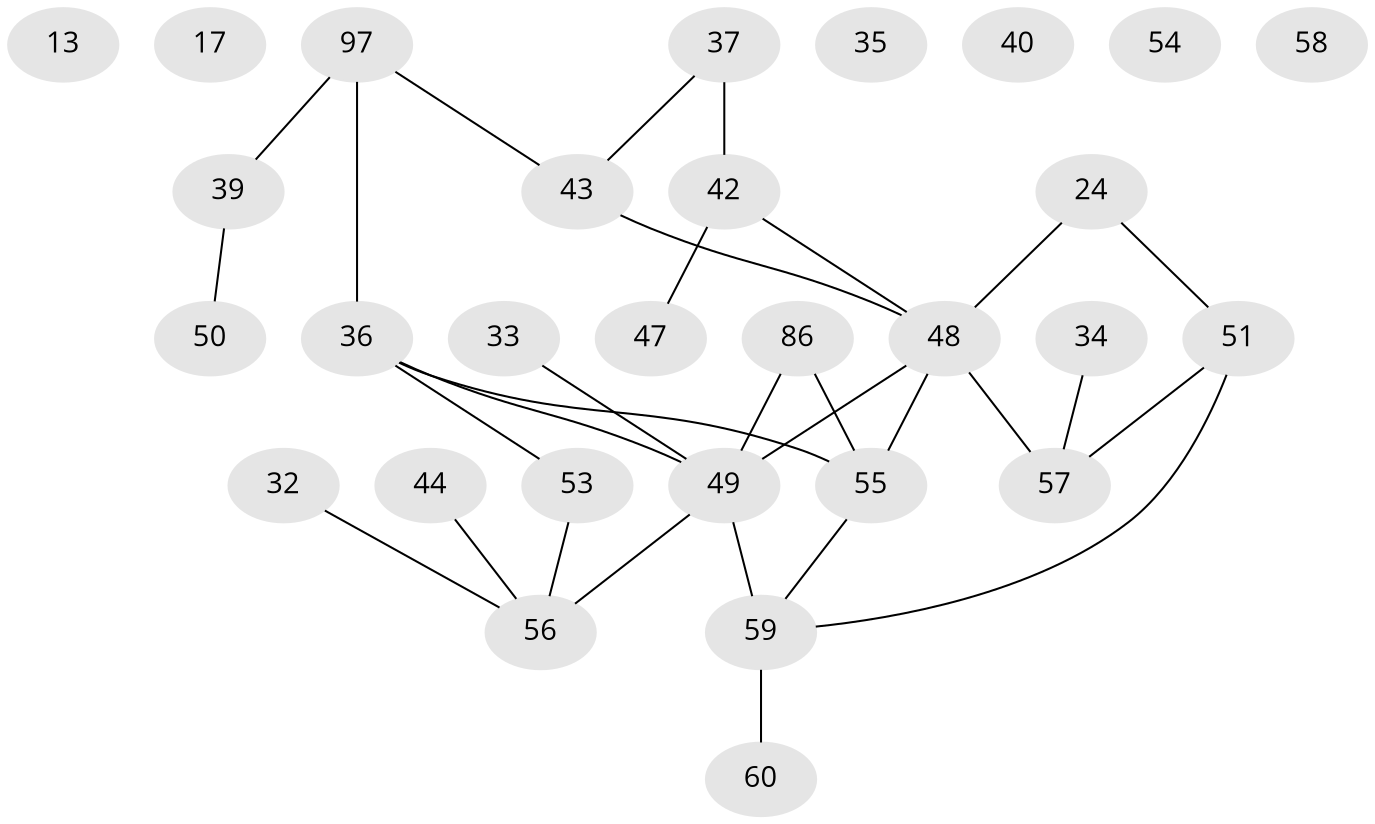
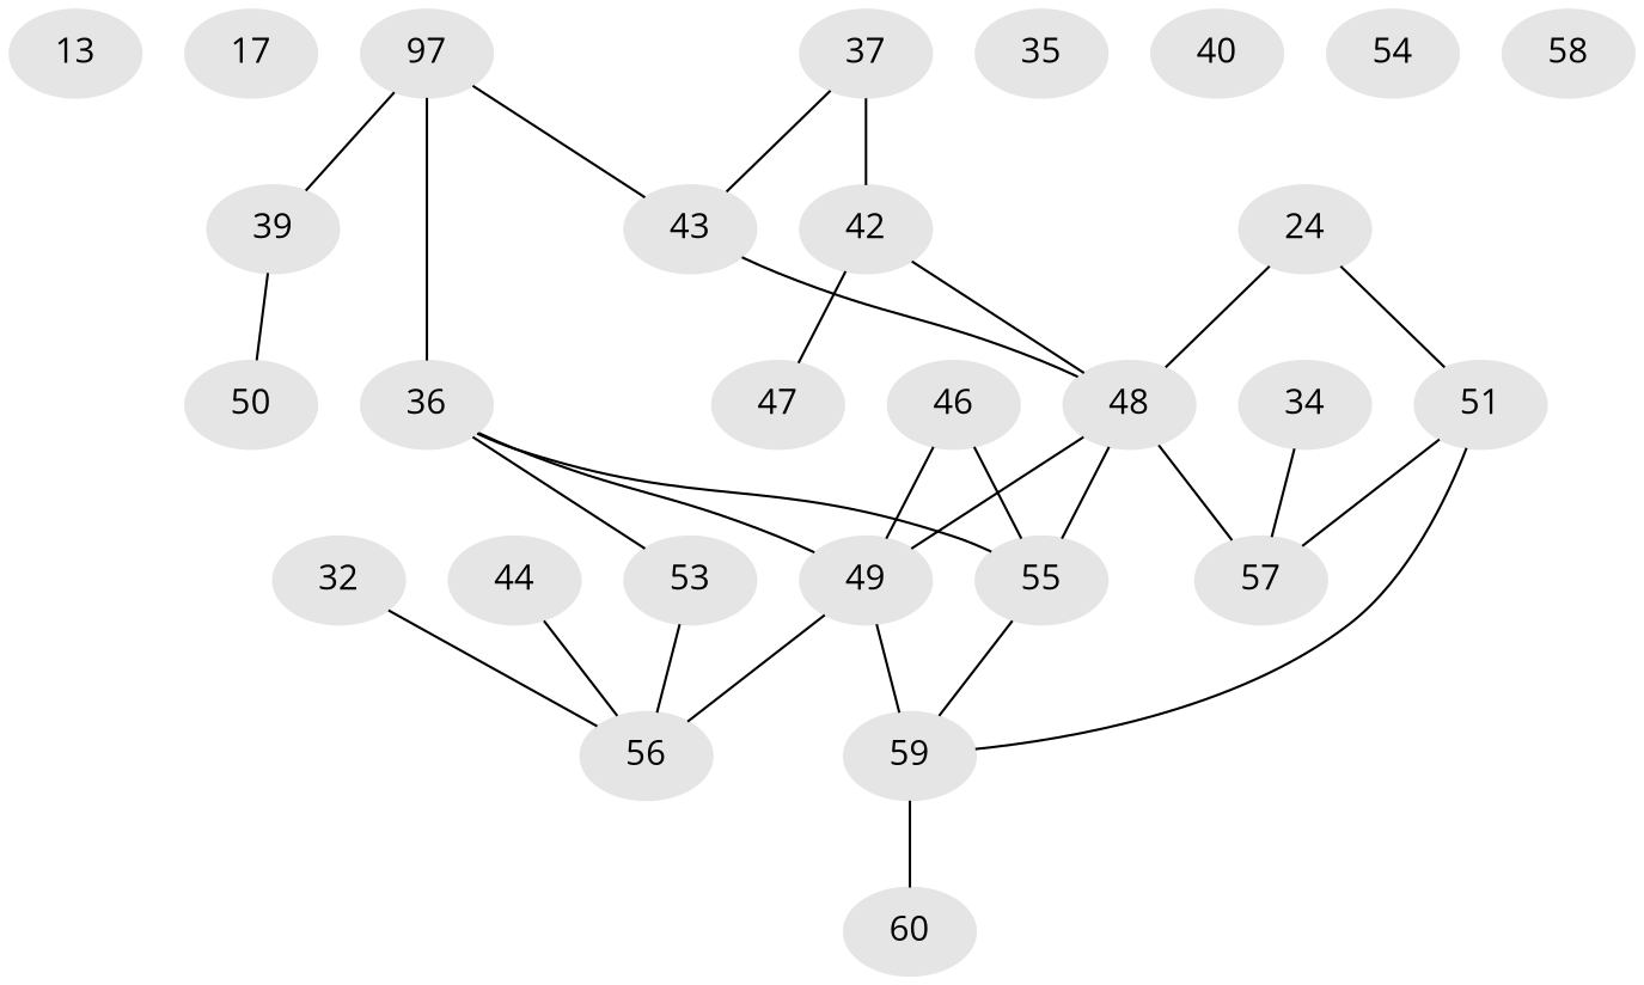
  graph {
    fontname="Open Sans"
    node [color=gray90 fontname="Open Sans" style=filled]
    edge [fontname="Open Sans"]
    13
    17
    48 [super="+8+45"]
    49 [super="+2+30"]
    57 [super="+21"]
    55 [super="+10+41+52"]
    n7 [label=24]
    51 [super="+26"]
    59 [super="+24"]
    n10 [label=97 super="+25"]
    36 [super="+11"]
    39
    43 [super="+5"]
    53
    50
    56
-   33
    34 [super="+1+15+22"]
    35
    42 [super="+6+3+31+29+32"]
    47
    37
    n23 [label=32]
    40
    44
-   46 [label=86]
+   46
    60
    54
    58
    48 -- 49 [weight=2]
    48 -- 57 [weight=2]
    48 -- 55
    49 -- 59 [weight=2]
    49 -- 56
    55 -- 59
    n7 -- 48
    n7 -- 51
    51 -- 57
    51 -- 59
    59 -- 60
    n10 -- 36 [weight=2]
    n10 -- 39
    n10 -- 43
    36 -- 49
    36 -- 55
    36 -- 53
    39 -- 50
    43 -- 48
    53 -- 56
-   33 -- 49
    34 -- 57
    42 -- 48
    42 -- 47
    37 -- 43
    37 -- 42 [weight=2]
    n23 -- 56
    44 -- 56
    46 -- 49
    46 -- 55
  }
